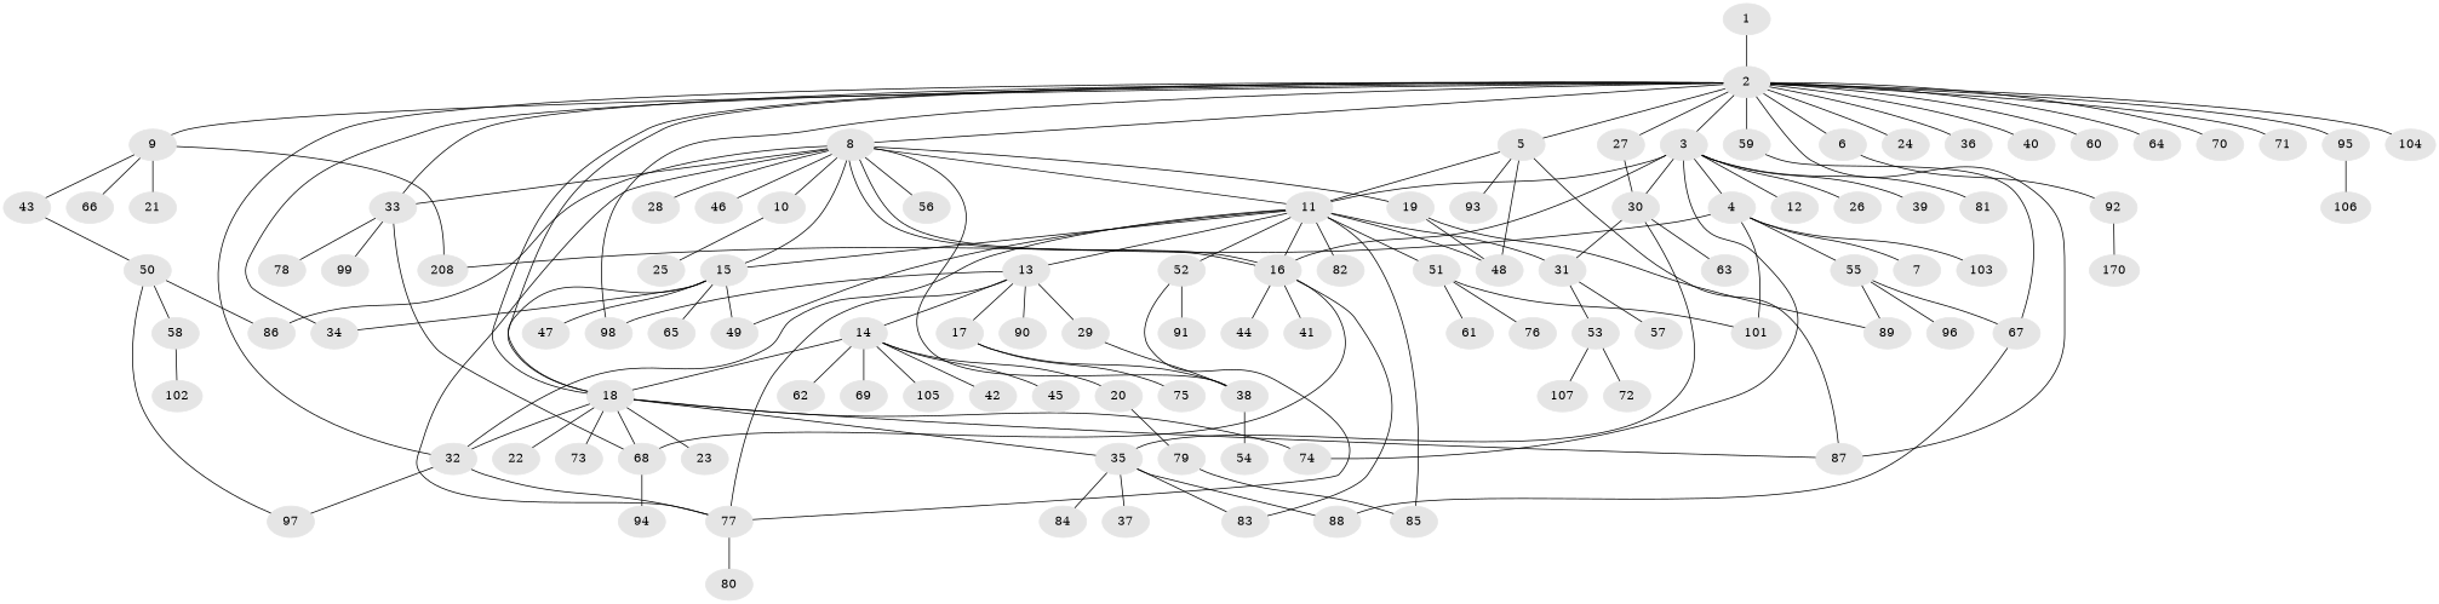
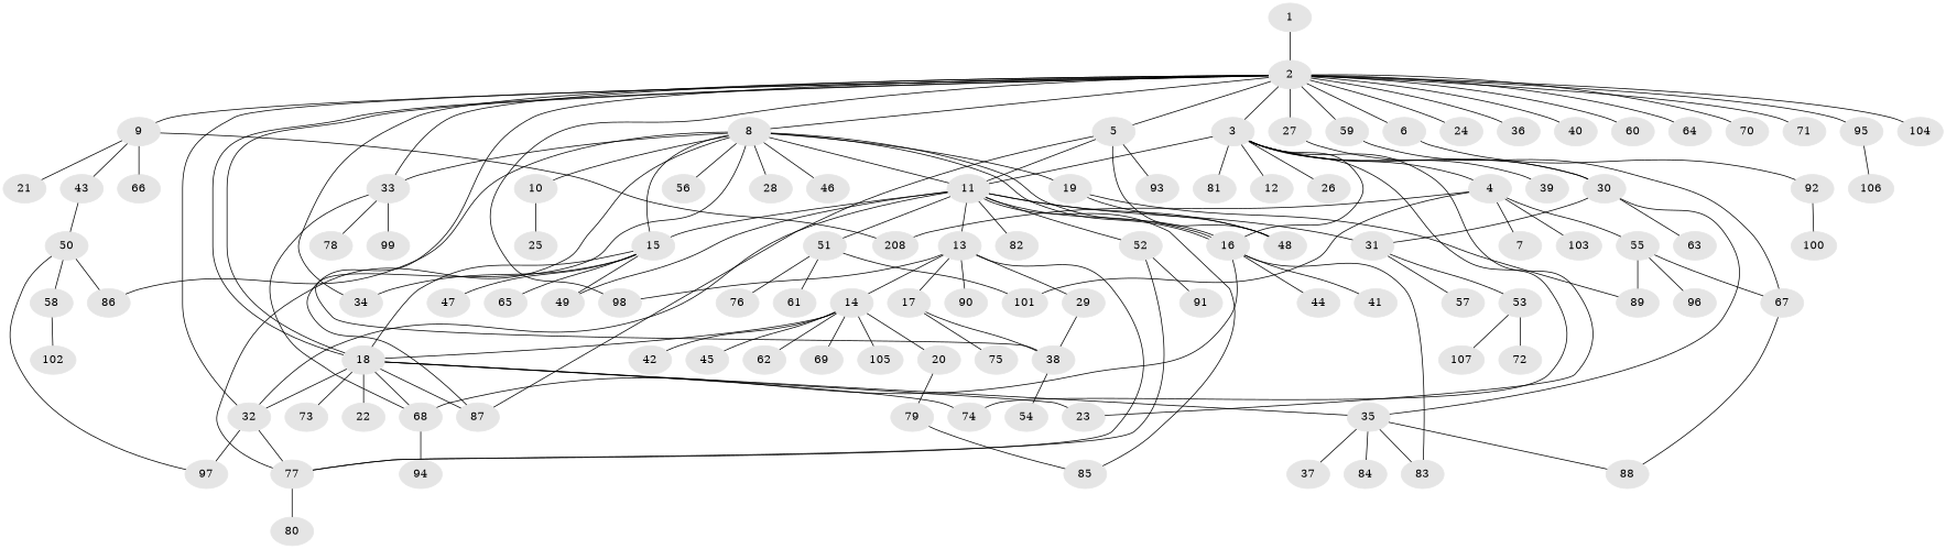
  graph {
    node [color=gray90 style=filled]
    1
    2
    3
    5
    6
    8
    9
    18
    24
    27
    32
    33
    36
    40
    59
    60
    64
    70
    71
    87
    95
    98
    104
    34
    4
    11
    12
    16
    23
    26
    30
    39
    74
    81
    48
    93
    92
    15
    10
    19
    28
    38
    46
    56
    77
    86
    n47 [label=208]
    21
    43
    66
    49
    47
    65
    68
    22
    35
    73
    97
    78
    99
    67
    106
    7
    55
    101
    103
    13
    31
    51
    52
    82
    85
    41
    44
    83
    63
    89
    96
-   100 [label=170]
+   100
    25
    54
    80
    50
    14
    17
    29
    90
    53
    57
    61
    76
    91
    20
    42
    45
    62
    69
    105
    75
    79
    94
    37
    84
    88
    72
    107
    58
    102
    1 -- 2
    2 -- 3
    2 -- 5
    2 -- 6
    2 -- 8
    2 -- 9
    2 -- 18
    2 -- 18
    2 -- 24
    2 -- 27
    2 -- 32
    2 -- 33
    2 -- 36
    2 -- 40
    2 -- 59
    2 -- 60
    2 -- 64
    2 -- 70
    2 -- 71
    2 -- 87
    2 -- 95
    2 -- 98
    2 -- 104
    2 -- 34
    3 -- 4
    3 -- 11
    3 -- 12
    3 -- 16
+   3 -- 23
    3 -- 26
    3 -- 30
    3 -- 39
    3 -- 74
    3 -- 81
    5 -- 87
    5 -- 11
    5 -- 48
    5 -- 93
    6 -- 92
    8 -- 33
    8 -- 11
    8 -- 16
    8 -- 16
    8 -- 15
    8 -- 10
    8 -- 19
    8 -- 28
    8 -- 38
    8 -- 46
    8 -- 56
    8 -- 77
    8 -- 86
    9 -- n47
    9 -- 21
    9 -- 43
    9 -- 66
    18 -- 32
    18 -- 87
    18 -- 23
    18 -- 74
    18 -- 68
    18 -- 22
    18 -- 35
    18 -- 73
    27 -- 30
    32 -- 77
    32 -- 97
    33 -- 68
    33 -- 78
    33 -- 99
    59 -- 67
    95 -- 106
    4 -- n47
    4 -- 7
    4 -- 55
    4 -- 101
    4 -- 103
    11 -- 32
    11 -- 16
    11 -- 48
    11 -- 15
    11 -- 49
    11 -- 13
    11 -- 31
    11 -- 51
    11 -- 52
    11 -- 82
    11 -- 85
    16 -- 68
    16 -- 41
    16 -- 44
    16 -- 83
    30 -- 35
    30 -- 31
    30 -- 63
    92 -- 100
    15 -- 18
    15 -- 34
    15 -- 49
    15 -- 47
    15 -- 65
    10 -- 25
    19 -- 48
    19 -- 89
    38 -- 54
    77 -- 80
    43 -- 50
    68 -- 94
    35 -- 83
    35 -- 37
    35 -- 84
    35 -- 88
    67 -- 88
    55 -- 67
    55 -- 89
    55 -- 96
    13 -- 98
    13 -- 77
    13 -- 14
    13 -- 17
    13 -- 29
    13 -- 90
    31 -- 53
    31 -- 57
    51 -- 101
    51 -- 61
    51 -- 76
    52 -- 77
    52 -- 91
    50 -- 86
    50 -- 97
    50 -- 58
    14 -- 18
    14 -- 20
    14 -- 42
    14 -- 45
    14 -- 62
    14 -- 69
    14 -- 105
    17 -- 38
    17 -- 75
    29 -- 38
    53 -- 72
    53 -- 107
    20 -- 79
    79 -- 85
    58 -- 102
  }
